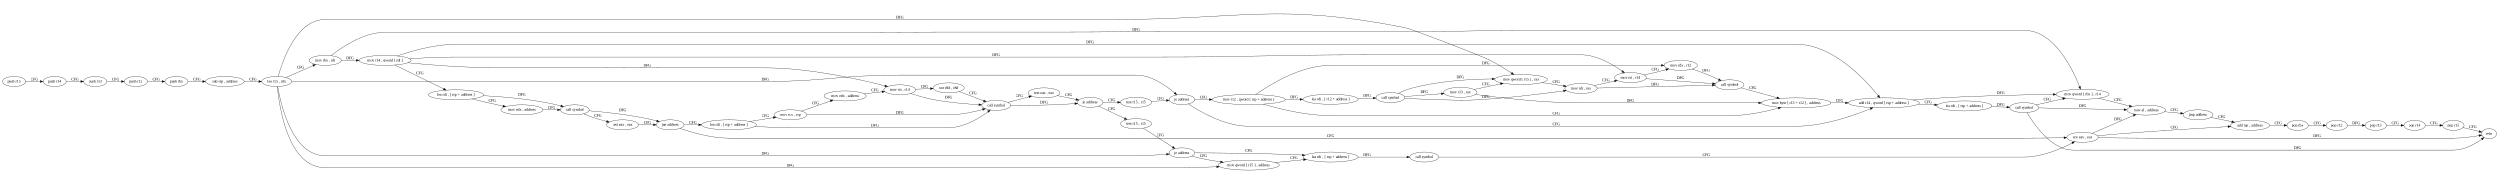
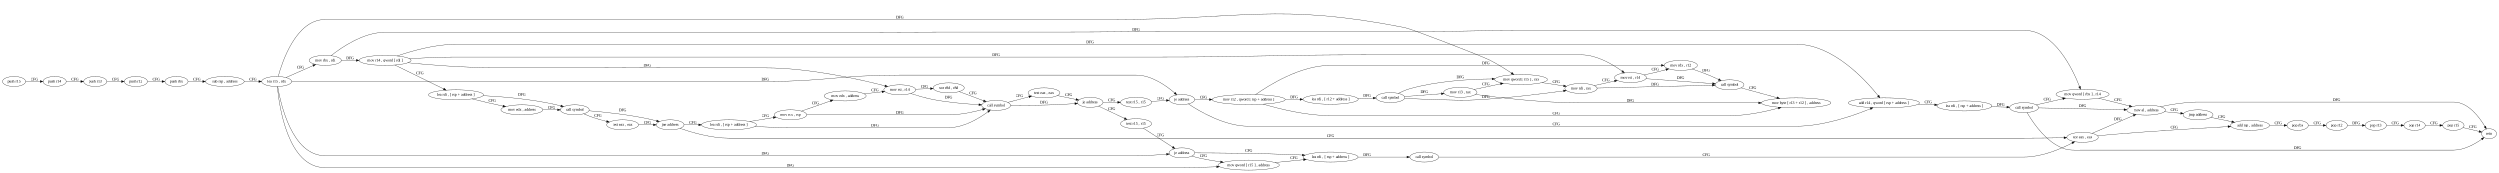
  digraph {
    fontname="Liberation Serif"
    rankdir=LR
    node [fontname="Liberation Serif"]
    edge [fontname="Liberation Serif"]
    n1 [label="push r15"]
    n2 [label="push r14"]
    n3 [label="push r13"]
    n4 [label="push r12"]
    n5 [label="push rbx"]
    n6 [label="sub rsp , address"]
    n7 [label="lea r15 , rdx"]
    n8 [label="mov rbx , rdi"]
    n9 [label="je address"]
    n10 [label="je address"]
    n11 [label="mov qword [ r15 ] , address"]
    n12 [label="mov qword [ r15 ] , rax"]
    n13 [label="mov r14 , qword [ rdi ]"]
    n14 [label="mov qword [ rbx ] , r14"]
    n15 [label="add r14 , qword [ rsp + address ]"]
    n16 [label="mov r12 , qword [ rsp + address ]"]
    n17 [label="lea rdi , [ rsp + address ]"]
    n18 [label="mov rdi , rax"]
    n19 [label="lea rdi , [ rsp + address ]"]
    n20 [label="mov rsi , r14"]
    n21 [label="mov rsi , r14"]
    n22 [label="mov al , address"]
    n23 [label="mov edx , address"]
    n24 [label="call symbol"]
    n25 [label="call symbol"]
    n26 [label="xor r8d , r8d"]
    n27 [label="lea rdi , [ rsp + address ]"]
    n28 [label="mov rdx , r12"]
    n29 [label="call symbol"]
    n30 [label="test eax , eax"]
    n31 [label="jne address"]
    n32 [label="xor eax , eax"]
    n33 [label="lea rdi , [ rsp + address ]"]
    n34 [label="add rsp , address"]
    n35 [label=retn]
    n36 [label="mov rcx , rsp"]
    n37 [label="pop rbx"]
    n38 [label="jmp address"]
    n39 [label="mov edx , address"]
    n40 [label="test eax , eax"]
    n41 [label="je address"]
    n42 [label="pop r12"]
    n43 [label="test r15 , r15"]
    n44 [label="test r15 , r15"]
    n45 [label="lea rdi , [ r12 + address ]"]
    n46 [label="mov byte [ r13 + r12 ] , address"]
    n47 [label="call symbol"]
    n48 [label="call symbol"]
    n49 [label="call symbol"]
    n50 [label="mov r13 , rax"]
    n51 [label="pop r13"]
    n52 [label="pop r14"]
    n53 [label="pop r15"]
    n1 -> n2 [label=CFG]
    n2 -> n3 [label=CFG]
    n3 -> n4 [label=CFG]
    n4 -> n5 [label=CFG]
    n5 -> n6 [label=CFG]
    n6 -> n7 [label=CFG]
    n7 -> n8 [label=CFG]
    n7 -> n9 [label=DFG]
    n7 -> n10 [label=DFG]
    n7 -> n11 [label=DFG]
    n7 -> n12 [label=DFG]
    n8 -> n13 [label=DFG]
    n8 -> n14 [label=DFG]
    n9 -> n15 [label=CFG]
    n9 -> n16 [label=CFG]
    n10 -> n11 [label=CFG]
    n10 -> n17 [label=CFG]
    n11 -> n17 [label=CFG]
    n12 -> n18 [label=CFG]
    n13 -> n15 [label=DFG]
    n13 -> n19 [label=CFG]
    n13 -> n20 [label=DFG]
    n13 -> n21 [label=DFG]
    n14 -> n22 [label=CFG]
-   n15 -> n14 [label=DFG]
    n15 -> n27 [label=CFG]
    n16 -> n28 [label=DFG]
    n16 -> n45 [label=DFG]
    n16 -> n46 [label=CFG]
    n17 -> n49 [label=DFG]
    n18 -> n21 [label=CFG]
    n18 -> n29 [label=DFG]
    n19 -> n23 [label=CFG]
    n19 -> n24 [label=DFG]
    n20 -> n25 [label=DFG]
    n20 -> n26 [label=CFG]
    n21 -> n28 [label=CFG]
    n21 -> n29 [label=DFG]
    n22 -> n38 [label=CFG]
    n23 -> n24 [label=CFG]
    n24 -> n30 [label=CFG]
    n24 -> n31 [label=DFG]
    n25 -> n40 [label=CFG]
    n25 -> n41 [label=DFG]
    n26 -> n25 [label=CFG]
    n27 -> n47 [label=DFG]
    n28 -> n29 [label=DFG]
    n29 -> n46 [label=CFG]
    n30 -> n31 [label=CFG]
    n31 -> n32 [label=CFG]
    n31 -> n33 [label=CFG]
    n32 -> n22 [label=DFG]
    n32 -> n34 [label=CFG]
-   n32 -> n35 [label=DFG]
+   n22 -> n35 [label=DFG]
    n33 -> n25 [label=DFG]
    n33 -> n36 [label=CFG]
    n34 -> n37 [label=CFG]
    n36 -> n25 [label=DFG]
    n36 -> n39 [label=CFG]
    n37 -> n42 [label=CFG]
    n38 -> n34 [label=CFG]
    n39 -> n20 [label=CFG]
    n40 -> n41 [label=CFG]
    n41 -> n43 [label=CFG]
    n41 -> n44 [label=CFG]
    n42 -> n51 [label=DFG]
    n43 -> n9 [label=CFG]
    n44 -> n10 [label=CFG]
    n45 -> n48 [label=DFG]
-   n46 -> n15 [label=CFG]
    n47 -> n14 [label=CFG]
    n47 -> n22 [label=DFG]
    n47 -> n35 [label=DFG]
    n48 -> n12 [label=DFG]
    n48 -> n18 [label=DFG]
    n48 -> n50 [label=DFG]
    n49 -> n32 [label=CFG]
    n50 -> n12 [label=CFG]
    n50 -> n46 [label=DFG]
    n51 -> n52 [label=CFG]
    n52 -> n53 [label=CFG]
    n53 -> n35 [label=CFG]
  }
